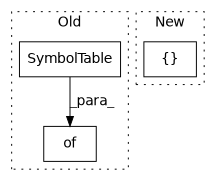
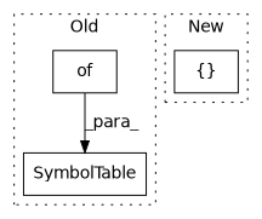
  digraph {
    fontname="DejaVu Sans"
    node [a=32 shape=box fontname="DejaVu Sans"]
    n1 [l="12,1" label=SymbolTable s="918,963"]
    n2 [l="3,1" label=of s="934,962"]
    n3 [a=4 l="1,1" label="{}" s="810,816"]
    subgraph cluster_1 {
      label=Old
      style=dotted
      n1
      n2
    }
    subgraph cluster_2 {
      label=New
      style=dotted
      n3
    }
-   n1 -> n2 [label=_para_ fontname="DejaVu Sans"]
+   n2 -> n1 [label=_para_ fontname="DejaVu Sans"]
  }
